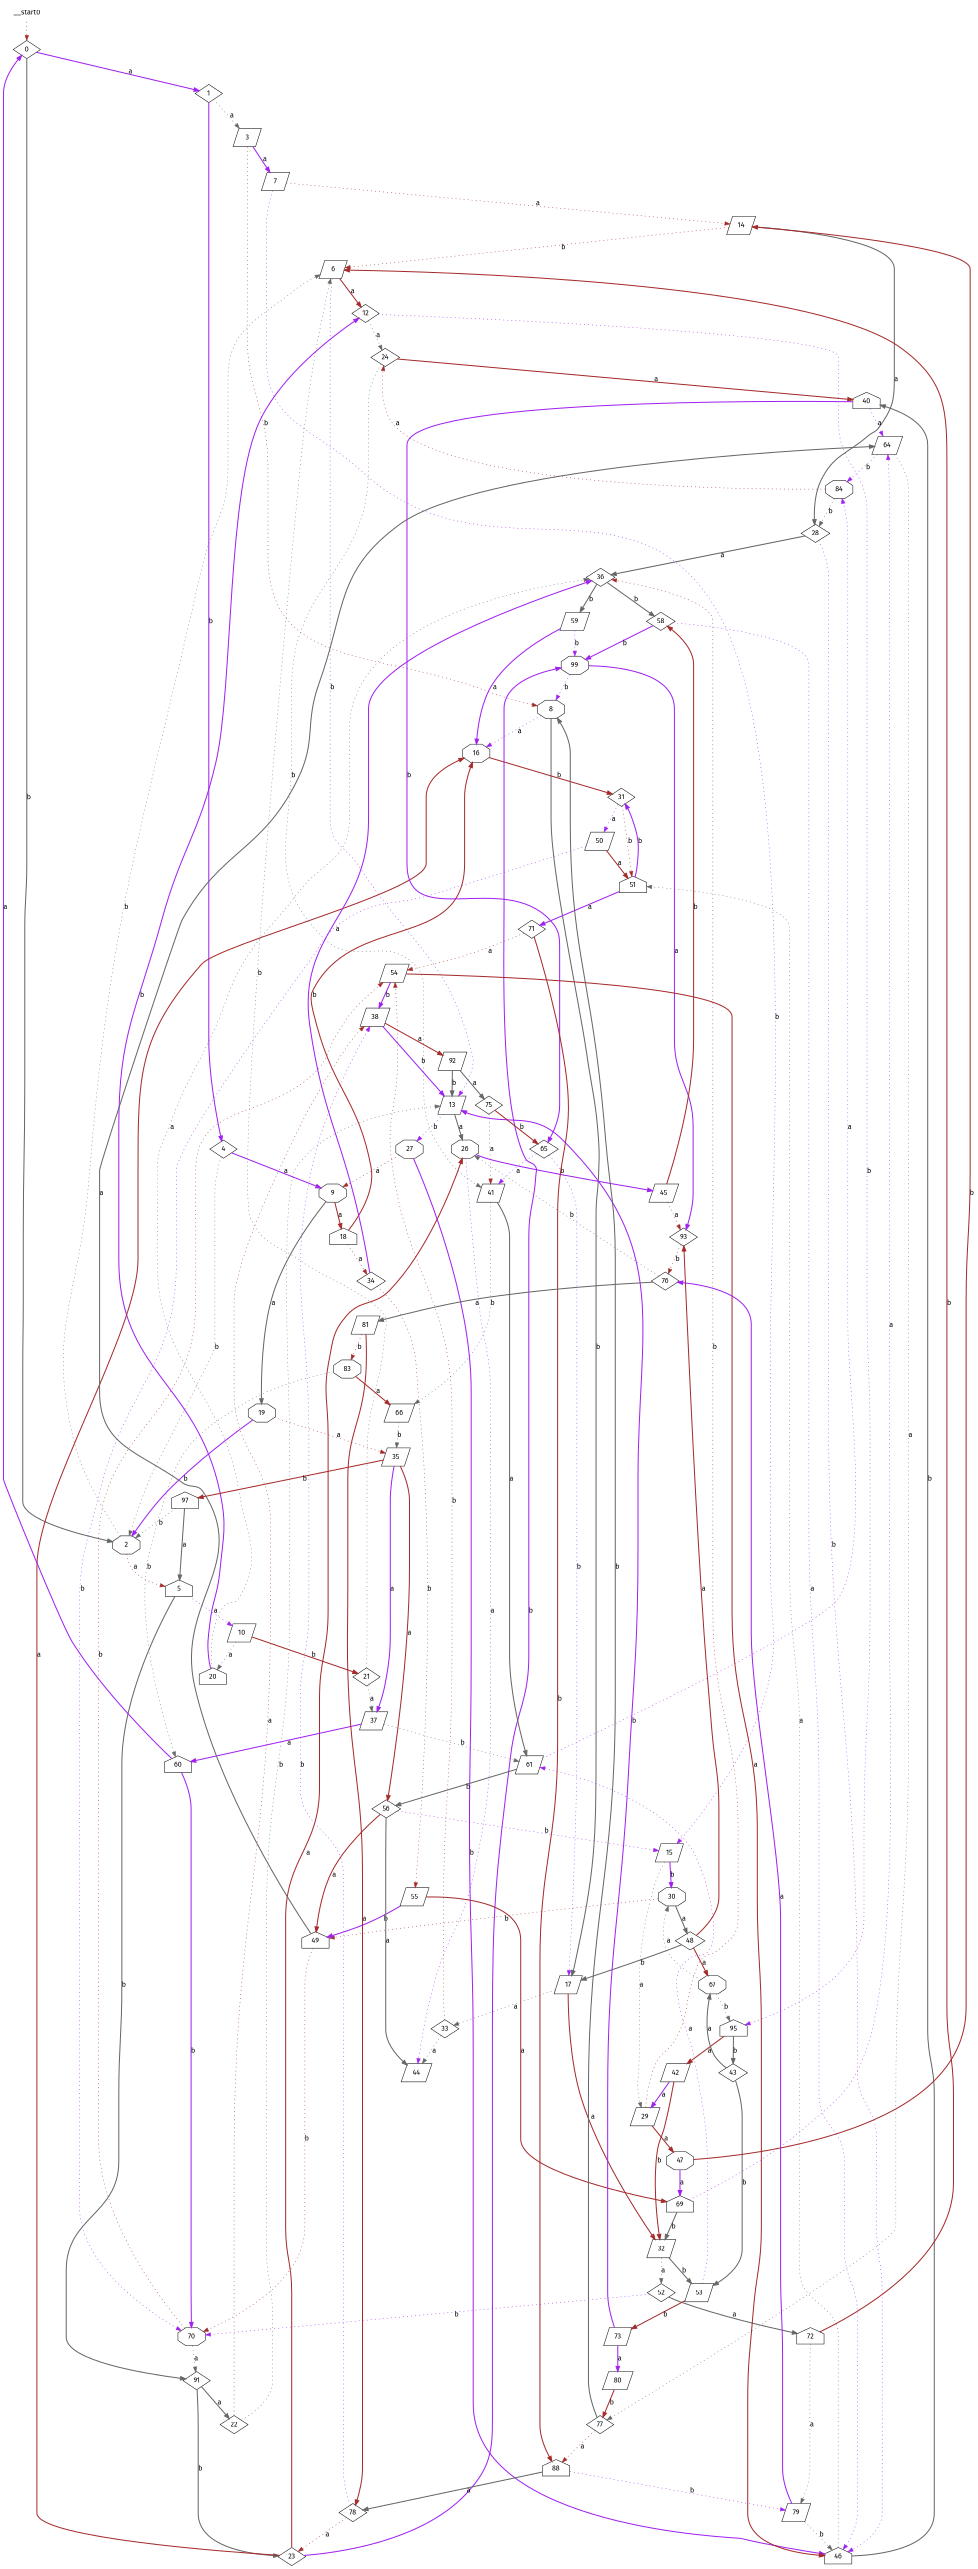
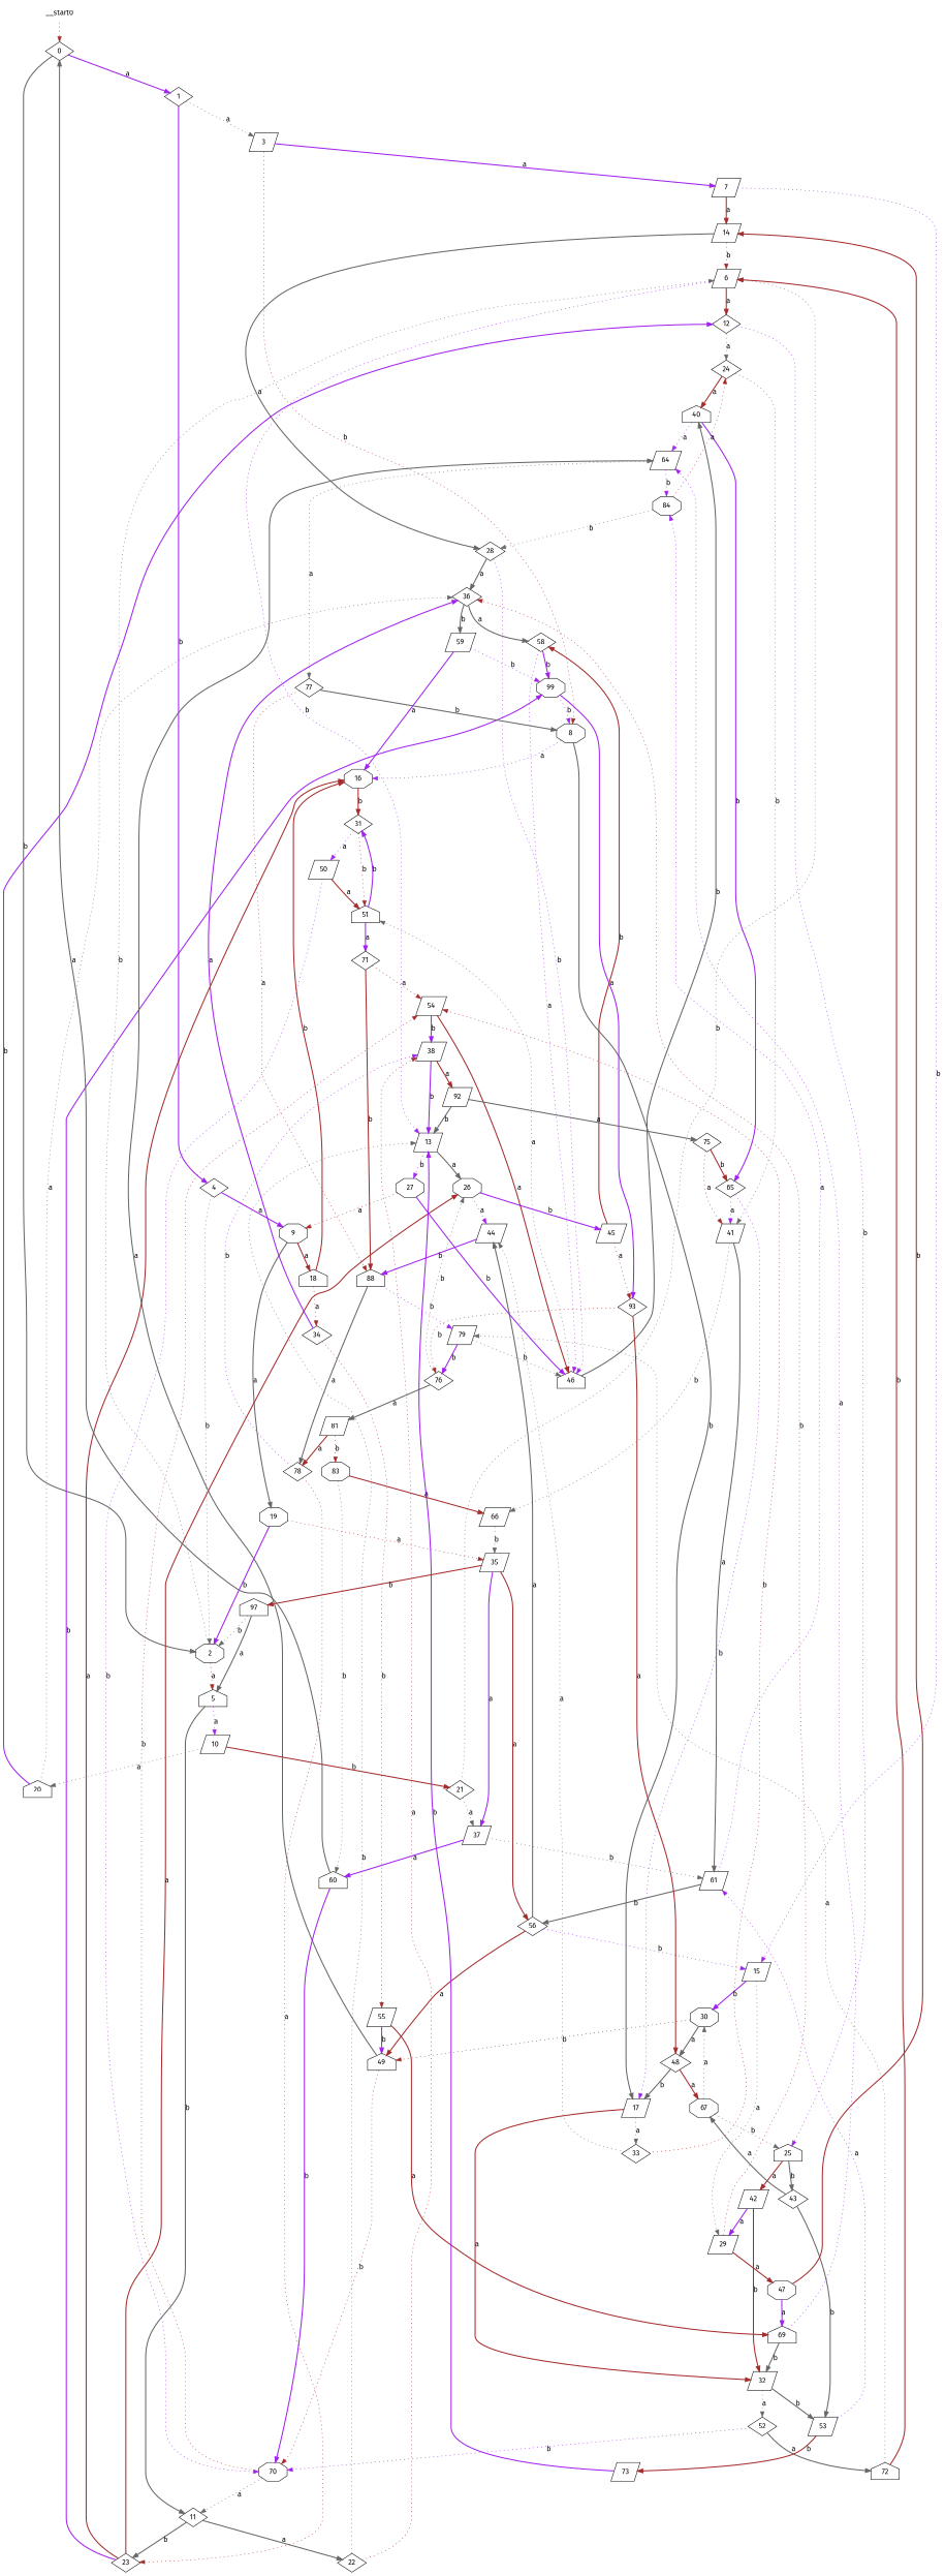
  digraph {
    fontname="Fira Sans"
    node [fontname="Fira Sans" shape=parallelogram]
    edge [color=gray40 fontname="Fira Sans" style=bold]
    __start0 [shape=none]
    0 [shape=diamond]
    1 [shape=diamond]
    2 [shape=octagon]
    3
    4 [shape=diamond]
    5 [shape=house]
    6
    7
    8 [shape=octagon]
    9 [shape=octagon]
    10
-   11 [shape=diamond label=91]
+   11 [shape=diamond]
    12 [shape=diamond]
    13
    14
    15
    16 [shape=octagon]
    17
    18 [shape=house]
    19 [shape=octagon]
    20 [shape=house]
    21 [shape=diamond]
    22 [shape=diamond]
    23 [shape=diamond]
    24 [shape=diamond]
-   25 [shape=house label=95]
+   25 [shape=house]
    26 [shape=octagon]
    27 [shape=octagon]
    28 [shape=diamond]
    29
    30 [shape=octagon]
    31 [shape=diamond]
    32
    33 [shape=diamond]
    34 [shape=diamond]
    35
    36 [shape=diamond]
    37
    38
    n41 [label=99 shape=octagon]
    40 [shape=house]
    41
    42
    43 [shape=diamond]
    44
    45
    46 [shape=house]
    47 [shape=octagon]
    48 [shape=diamond]
    49 [shape=house]
    50
    51 [shape=house]
    52 [shape=diamond]
    53
    54
    55
    56 [shape=diamond]
    n59 [label=97 shape=house]
    58 [shape=diamond]
    59
    60 [shape=house]
    61
    n64 [label=92]
    n65 [label=93 shape=diamond]
    64
    65 [shape=diamond]
    66
    67 [shape=octagon]
    n70 [label=88 shape=house]
    69 [shape=house]
    70 [shape=octagon]
    71 [shape=diamond]
    72 [shape=house]
    73
    n76 [label=84 shape=octagon]
    75 [shape=diamond]
    76 [shape=diamond]
    77 [shape=diamond]
    78 [shape=diamond]
    79
-   80
    81
    83 [shape=octagon]
    __start0 -> 0 [color=brown style=dotted]
    0 -> 1 [color=purple label=a]
    0 -> 2 [label=b]
    1 -> 3 [label=a style=dotted]
    1 -> 4 [color=purple label=b]
    2 -> 5 [color=brown label=a style=dotted]
    2 -> 6 [label=b style=dotted]
    3 -> 7 [color=purple label=a]
    3 -> 8 [color=brown label=b style=dotted]
    4 -> 2 [label=b style=dotted]
    4 -> 9 [color=purple label=a]
    5 -> 10 [color=purple label=a style=dotted]
    5 -> 11 [label=b]
    6 -> 12 [color=brown label=a]
    6 -> 13 [color=purple label=b style=dotted]
-   7 -> 14 [color=brown label=a style=dotted]
+   7 -> 14 [color=brown label=a]
    7 -> 15 [color=purple label=b style=dotted]
    8 -> 16 [color=purple label=a style=dotted]
    8 -> 17 [label=b]
    9 -> 18 [color=brown label=a]
    9 -> 19 [label=a]
    10 -> 20 [label=a style=dotted]
    10 -> 21 [color=brown label=b]
    11 -> 22 [label=a]
    11 -> 23 [label=b]
    12 -> 24 [label=a style=dotted]
    12 -> 25 [color=purple label=b style=dotted]
    13 -> 26 [label=a]
    13 -> 27 [color=purple label=b style=dotted]
    14 -> 6 [color=brown label=b style=dotted]
    14 -> 28 [label=a]
    15 -> 29 [label=a style=dotted]
    15 -> 30 [color=purple label=b]
    16 -> 31 [color=brown label=b]
    17 -> 32 [color=brown label=a]
    17 -> 33 [label=a style=dotted]
    18 -> 16 [color=brown label=b]
    18 -> 34 [color=brown label=a style=dotted]
    19 -> 2 [color=purple label=b]
    19 -> 35 [color=brown label=a style=dotted]
    20 -> 12 [color=purple label=b]
    20 -> 36 [label=a style=dotted]
    21 -> 6 [label=b style=dotted]
    21 -> 37 [label=a style=dotted]
    22 -> 13 [label=b style=dotted]
    22 -> 38 [color=brown label=a style=dotted]
    23 -> 16 [color=brown label=a]
    23 -> 26 [color=brown label=a]
    23 -> n41 [color=purple label=b]
    24 -> 40 [color=brown label=a]
    24 -> 41 [label=b style=dotted]
    25 -> 42 [color=brown label=a]
    25 -> 43 [label=b]
    26 -> 44 [color=purple label=a style=dotted]
    26 -> 45 [color=purple label=b]
    27 -> 9 [color=brown label=a style=dotted]
    27 -> 46 [color=purple label=b]
    28 -> 36 [label=a]
    28 -> 46 [color=purple label=b style=dotted]
    29 -> 36 [color=brown label=b style=dotted]
    29 -> 47 [color=brown label=a]
    30 -> 48 [label=a]
    30 -> 49 [color=brown label=b style=dotted]
    31 -> 50 [color=purple label=a style=dotted]
    31 -> 51 [color=brown label=b style=dotted]
    32 -> 52 [label=a style=dotted]
    32 -> 53 [label=b]
    33 -> 44 [label=a style=dotted]
    33 -> 54 [color=brown label=b style=dotted]
    34 -> 36 [color=purple label=a]
    34 -> 55 [color=brown label=b style=dotted]
    35 -> 37 [color=purple label=a]
    35 -> 56 [color=brown label=a]
    35 -> n59 [color=brown label=b]
-   36 -> 58 [label=b]
+   36 -> 58 [label=a]
    36 -> 59 [label=b]
    37 -> 60 [color=purple label=a]
    37 -> 61 [label=b style=dotted]
    38 -> 13 [color=purple label=b]
    38 -> n64 [color=brown label=a]
    n41 -> 8 [color=purple label=b style=dotted]
    n41 -> n65 [color=purple label=a]
    40 -> 64 [color=purple label=a style=dotted]
    40 -> 65 [color=purple label=b]
    41 -> 61 [label=a]
    41 -> 66 [label=b style=dotted]
    42 -> 29 [color=purple label=a]
    42 -> 32 [color=brown label=b]
    43 -> 53 [label=b]
    43 -> 67 [label=a]
+   44 -> n70 [color=purple label=b]
    45 -> 58 [color=brown label=b]
    45 -> n65 [color=brown label=a style=dotted]
    46 -> 40 [label=b]
    46 -> 51 [label=a style=dotted]
    47 -> 14 [color=brown label=b]
    47 -> 69 [color=purple label=a]
    48 -> 17 [label=b]
    48 -> 67 [color=brown label=a]
    49 -> 64 [label=a]
    49 -> 70 [color=brown label=b style=dotted]
    50 -> 51 [color=brown label=a]
    50 -> 70 [color=purple label=b style=dotted]
    51 -> 31 [color=purple label=b]
    51 -> 71 [color=purple label=a]
    52 -> 70 [color=purple label=b style=dotted]
    52 -> 72 [label=a]
    53 -> 61 [color=purple label=a style=dotted]
    53 -> 73 [color=brown label=b]
    54 -> 38 [color=purple label=b]
    54 -> 46 [color=brown label=a]
    55 -> 49 [color=purple label=b]
    55 -> 69 [color=brown label=a]
    56 -> 15 [color=purple label=b style=dotted]
    56 -> 44 [label=a]
    56 -> 49 [color=brown label=a]
    n59 -> 2 [label=b style=dotted]
    n59 -> 5 [label=a]
    58 -> n41 [color=purple label=b]
    58 -> 46 [color=purple label=a style=dotted]
    59 -> 16 [color=purple label=a]
    59 -> n41 [color=purple label=b style=dotted]
-   60 -> 0 [color=purple label=a]
+   60 -> 0 [label=a]
    60 -> 70 [color=purple label=b]
    61 -> 56 [label=b]
    61 -> n76 [color=purple label=a style=dotted]
    n64 -> 13 [label=b]
    n64 -> 75 [label=a]
-   48 -> n65 [color=brown label=a]
+   n65 -> 48 [color=brown label=a]
    n65 -> 76 [color=brown label=b style=dotted]
    64 -> n76 [color=purple label=b style=dotted]
    64 -> 77 [label=a style=dotted]
    65 -> 17 [color=purple label=b style=dotted]
    65 -> 41 [color=purple label=a style=dotted]
    66 -> 35 [label=b style=dotted]
    67 -> 25 [label=b style=dotted]
    67 -> 30 [label=a style=dotted]
    n70 -> 78 [label=a]
    n70 -> 79 [color=purple label=b style=dotted]
    69 -> 32 [label=b]
    69 -> 64 [color=purple label=a style=dotted]
    70 -> 11 [label=a style=dotted]
    70 -> 54 [color=brown label=b style=dotted]
    71 -> 54 [color=brown label=a style=dotted]
    71 -> n70 [color=brown label=b]
    72 -> 6 [color=brown label=b]
    72 -> 79 [label=a style=dotted]
    73 -> 13 [color=purple label=b]
-   73 -> 80 [color=purple label=a]
    n76 -> 24 [color=brown label=a style=dotted]
    n76 -> 28 [label=b style=dotted]
    75 -> 41 [color=brown label=a style=dotted]
    75 -> 65 [color=brown label=b]
    76 -> 26 [label=b style=dotted]
    76 -> 81 [label=a]
    77 -> 8 [label=b]
    77 -> n70 [color=brown label=a style=dotted]
    78 -> 23 [color=brown label=a style=dotted]
    78 -> 38 [color=purple label=b style=dotted]
    79 -> 46 [label=b style=dotted]
-   79 -> 76 [color=purple label=a]
-   80 -> 77 [color=brown label=b]
+   79 -> 76 [color=purple label=b]
    81 -> 78 [color=brown label=a]
    81 -> 83 [color=brown label=b style=dotted]
    83 -> 60 [label=b style=dotted]
    83 -> 66 [color=brown label=a]
  }
